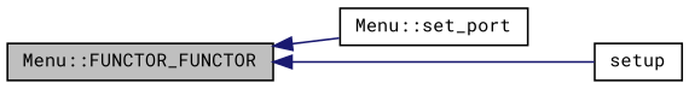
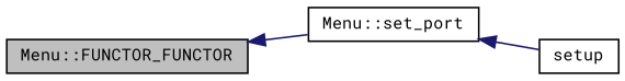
  digraph {
    fontname="Roboto Mono"
    rankdir=LR
    node [color=black fillcolor=white fontname="Roboto Mono" fontsize=10 shape=record style=filled]
    edge [color=midnightblue dir=back fontname="Roboto Mono" fontsize=10 labelfontname=Helvetica labelfontsize=10 style=solid]
    n1 [fillcolor=grey75 fontcolor=black height=0.2 label="Menu::FUNCTOR_FUNCTOR" width=0.4]
    n2 [height=0.2 label="Menu::set_port" width=0.4]
    n3 [height=0.2 label=setup width=0.4]
    n1 -> n2
-   n1 -> n3
+   n2 -> n3
  }
